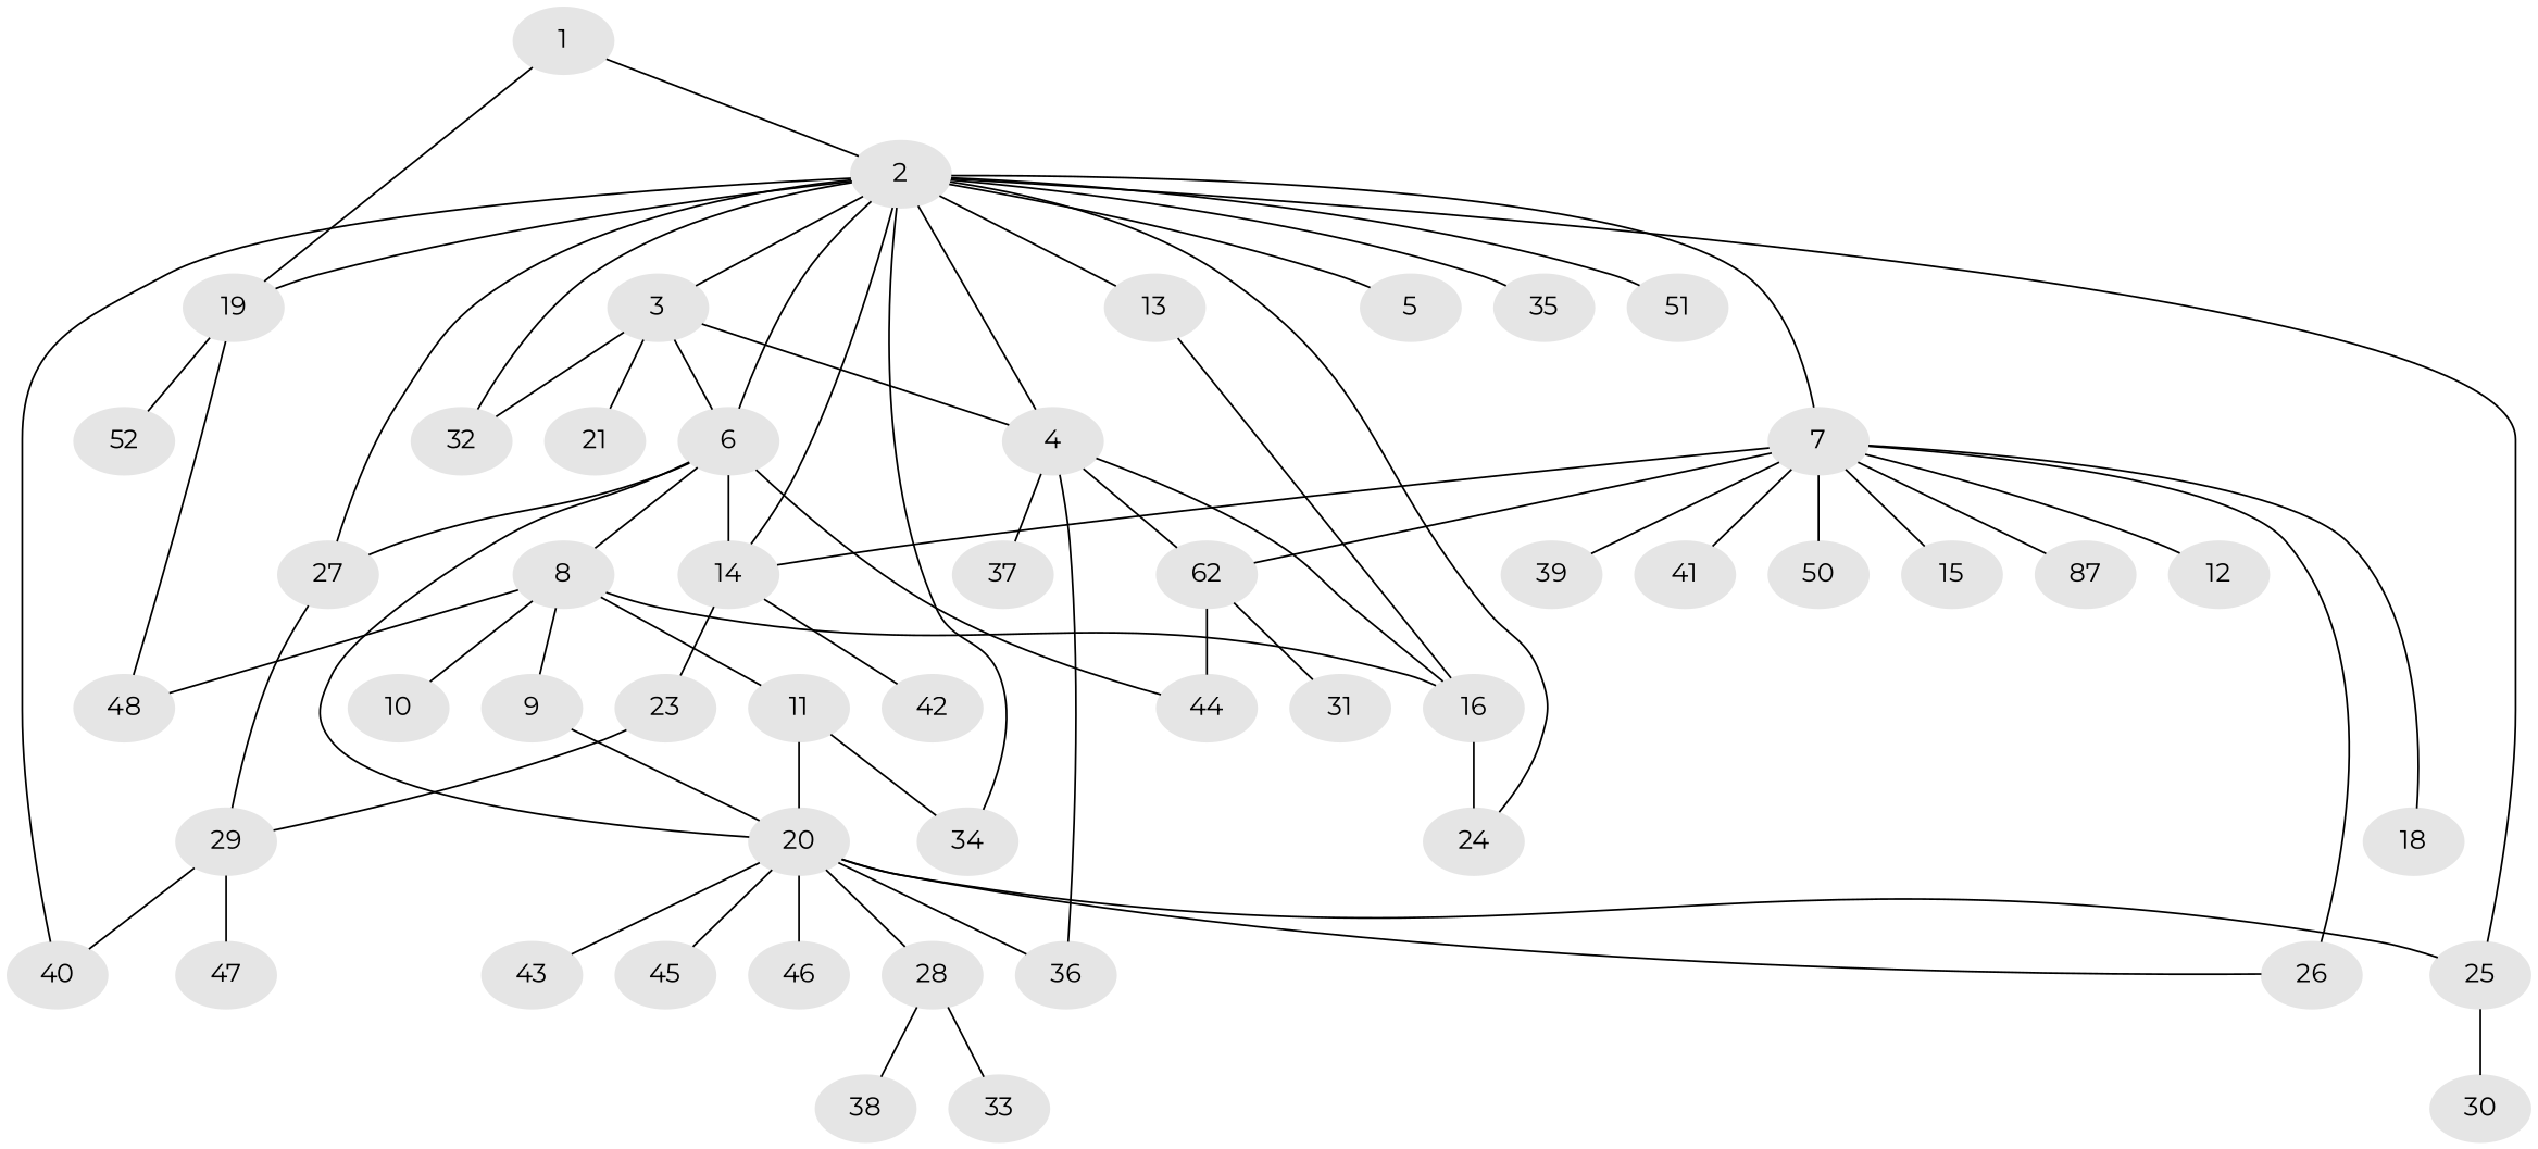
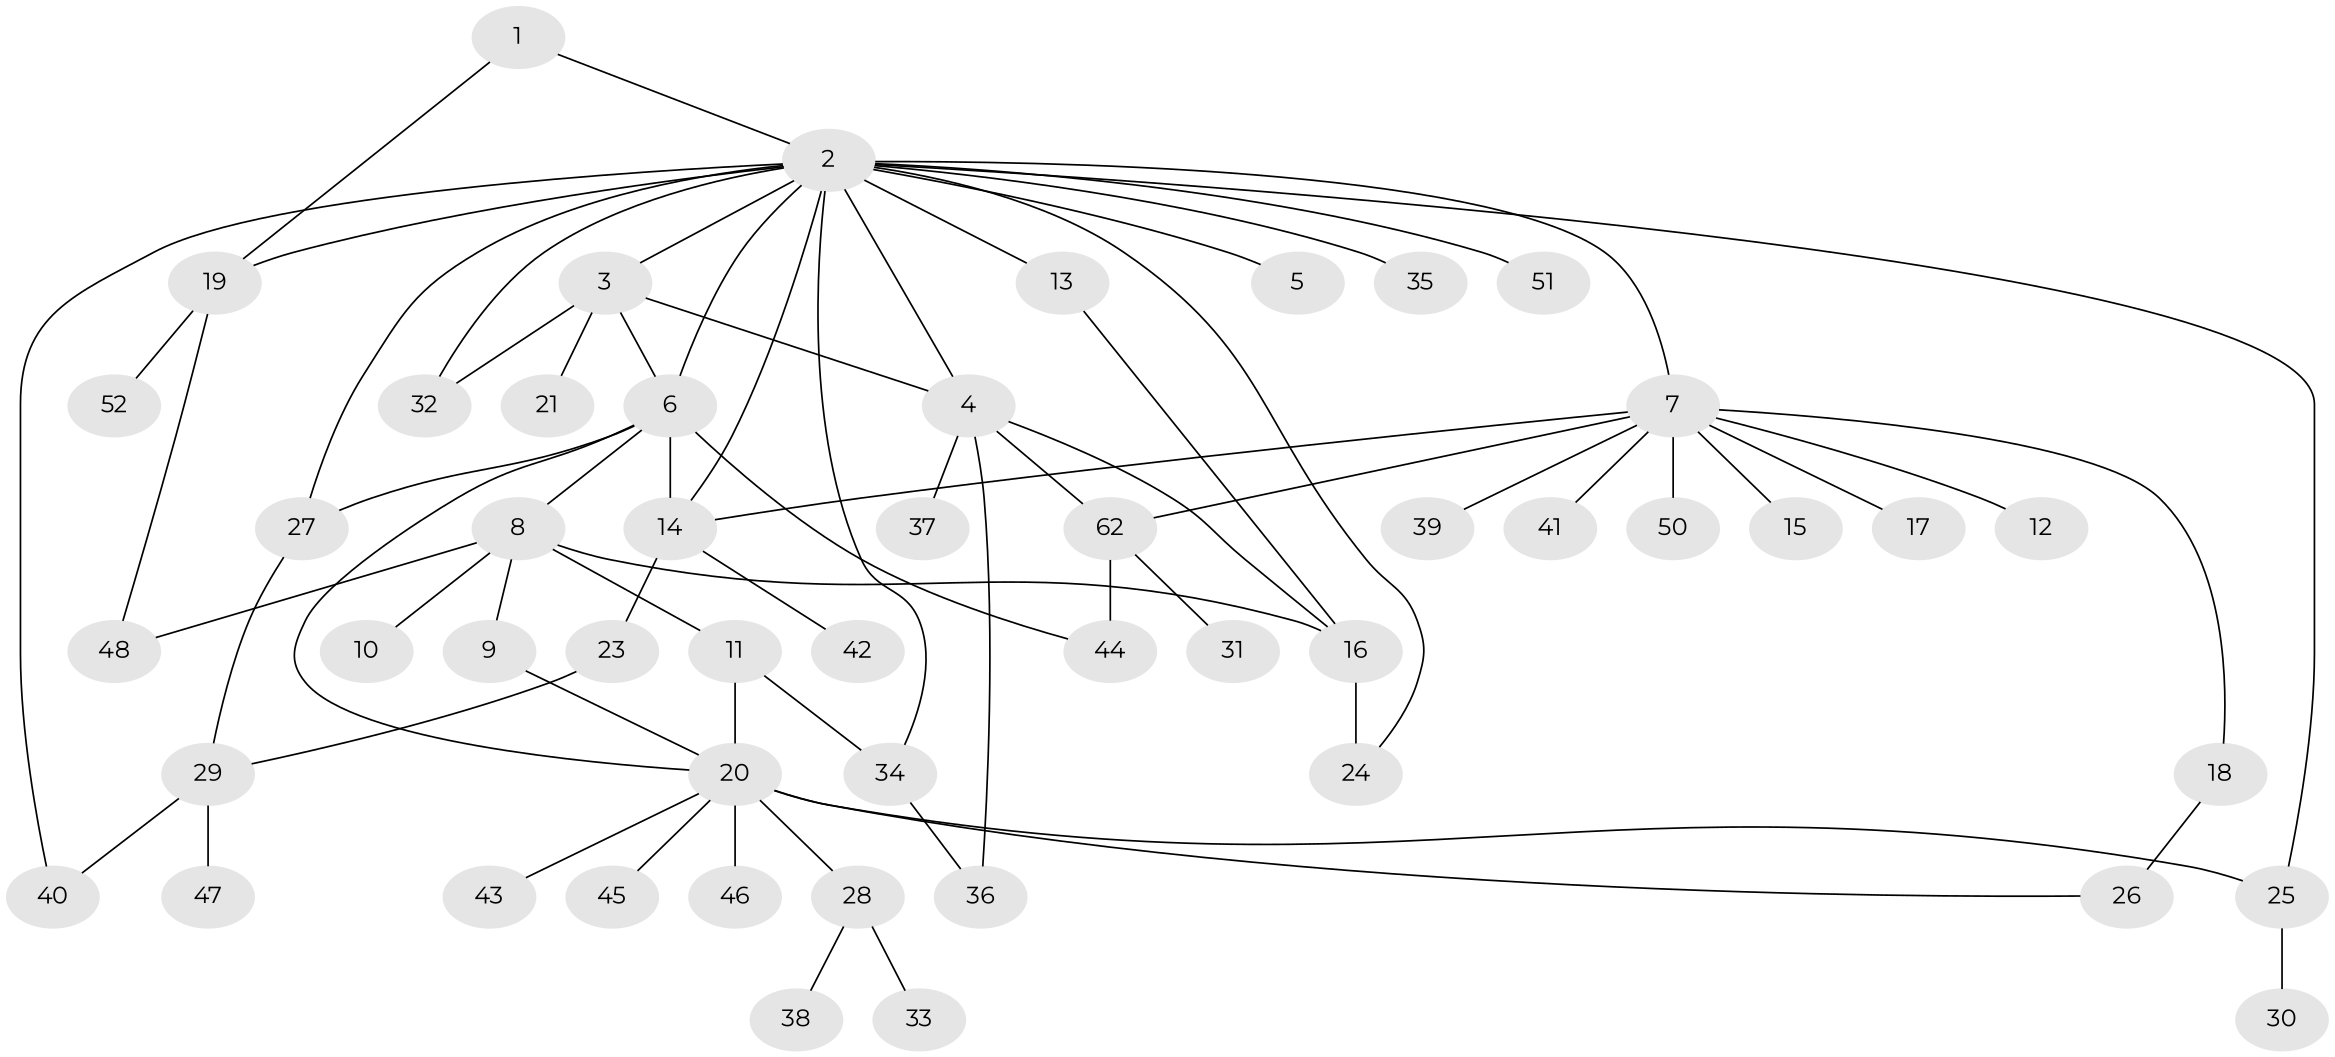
  graph {
    fontname=Montserrat
    node [color=gray90 fontname=Montserrat style=filled]
    edge [fontname=Montserrat weight=1.0]
    1
    2
    19
    3
    4
    5
    6
    7
    13
    14
    24
    25
    27
    32
    34
    35
    40
    51
    48
    52
    21
    16
    n23 [label=62]
    36
    37
    8
    20
    44
    12
    15
-   17 [label=87]
+   17
    18
    26
    39
    41
    50
    23
    42
    30
    29
    31
    9
    10
    11
    28
    43
    45
    46
    33
    38
    47
    1 -- 2
    1 -- 19
    2 -- 19
    2 -- 3
    2 -- 4
    2 -- 5
    2 -- 6
    2 -- 7
    2 -- 13
    2 -- 14
    2 -- 24
    2 -- 25
    2 -- 27
    2 -- 32
    2 -- 34
    2 -- 35
    2 -- 40
    2 -- 51
    19 -- 48
    19 -- 52
    3 -- 4
    3 -- 6
    3 -- 32
    3 -- 21
    4 -- 16
    4 -- n23
    4 -- 36
    4 -- 37
    6 -- 14
    6 -- 27
    6 -- 8
    6 -- 20
    6 -- 44
    7 -- 14
    7 -- n23
    7 -- 12
    7 -- 15
    7 -- 17
    7 -- 18
-   7 -- 26
+   18 -- 26
    7 -- 39
    7 -- 41
    7 -- 50
    13 -- 16
    14 -- 23
    14 -- 42
    25 -- 30
    27 -- 29
    16 -- 24 [weight=4.0]
    n23 -- 44
    n23 -- 31
    8 -- 48
    8 -- 16
    8 -- 9
    8 -- 10
    8 -- 11
    20 -- 25
-   20 -- 36
+   34 -- 36
    20 -- 26
    20 -- 28
    20 -- 43
    20 -- 45
    20 -- 46
    23 -- 29
    29 -- 40
    29 -- 47
    9 -- 20
    11 -- 34 [weight=2.0]
    11 -- 20
    28 -- 33
    28 -- 38
  }
